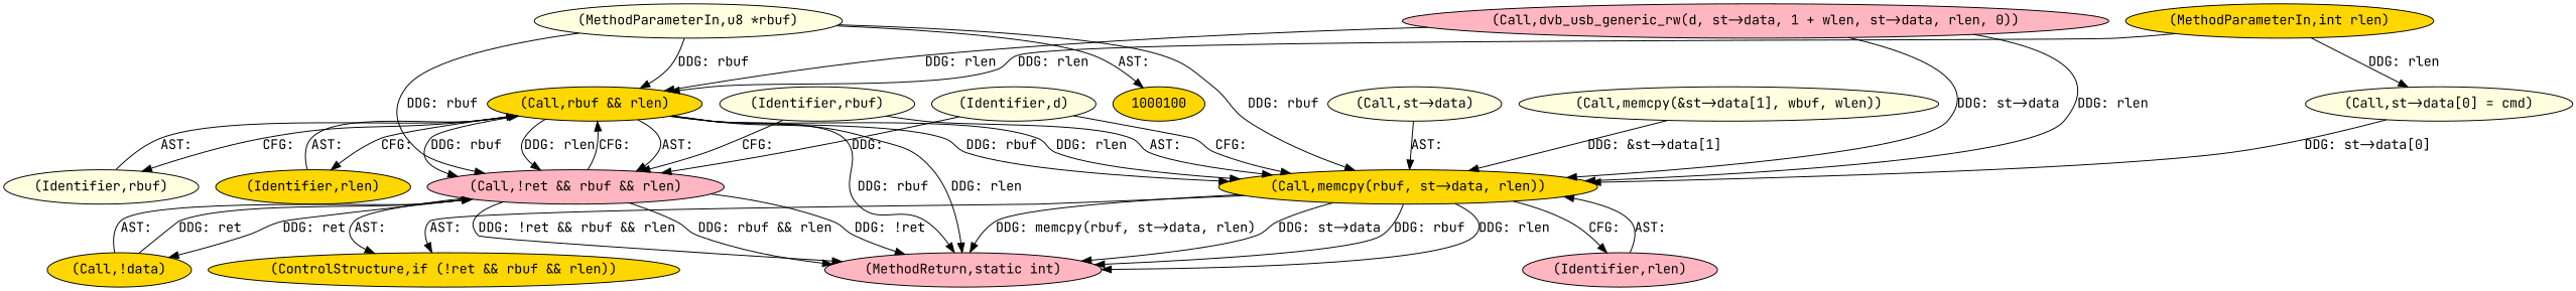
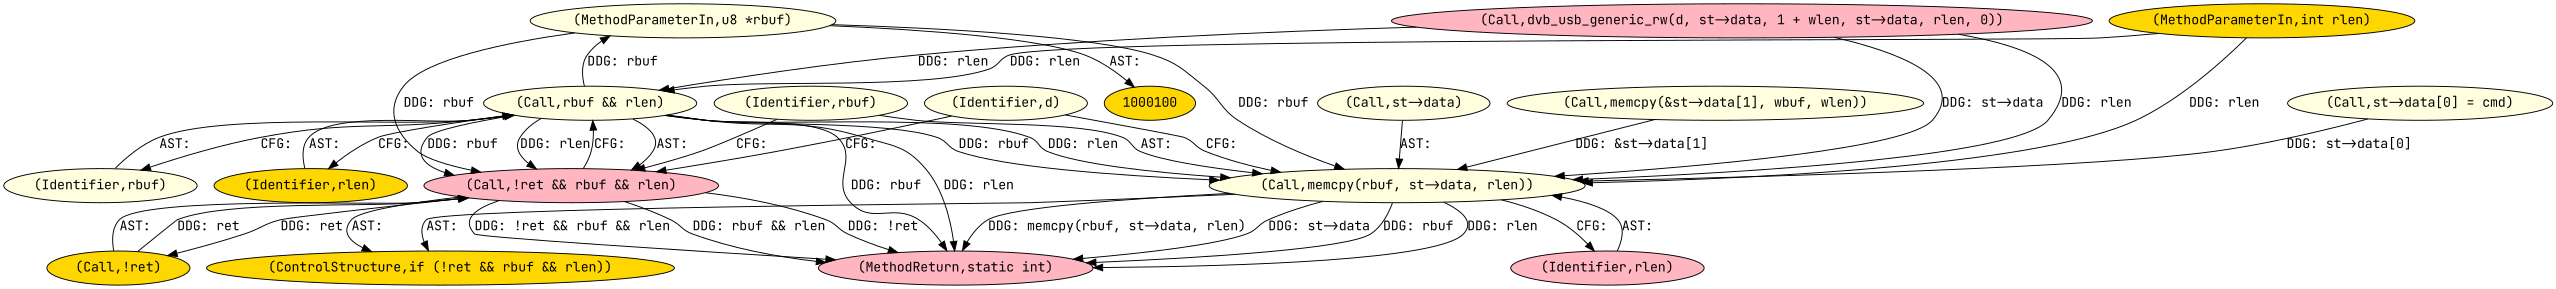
  digraph {
    fontname="JetBrains Mono"
    node [fillcolor=lightyellow fontname="JetBrains Mono" style=filled]
    edge [fontname="JetBrains Mono"]
    n1 [label="(MethodParameterIn,u8 *rbuf)"]
-   n2 [fillcolor=gold label="(Call,rbuf && rlen)"]
-   n3 [fillcolor=gold label="(Call,memcpy(rbuf, st->data, rlen))"]
+   n2 [label="(Call,rbuf && rlen)"]
+   n3 [label="(Call,memcpy(rbuf, st->data, rlen))"]
    1000100 [fillcolor=gold]
    n5 [fillcolor=lightpink label="(Call,!ret && rbuf && rlen)"]
    n6 [fillcolor=lightpink label="(MethodReturn,static int)"]
    n7 [label="(Identifier,rbuf)"]
    n8 [fillcolor=gold label="(Identifier,rlen)"]
    n9 [fillcolor=gold label="(ControlStructure,if (!ret && rbuf && rlen))"]
    n10 [fillcolor=lightpink label="(Identifier,rlen)"]
-   n11 [fillcolor=gold label="(Call,!data)"]
+   n11 [fillcolor=gold label="(Call,!ret)"]
    n12 [label="(Identifier,rbuf)"]
    n13 [label="(Call,st->data[0] = cmd)"]
    n14 [fillcolor=lightpink label="(Call,dvb_usb_generic_rw(d, st->data, 1 + wlen, st->data, rlen, 0))"]
    n15 [label="(Call,st->data)"]
    n16 [fillcolor=gold label="(MethodParameterIn,int rlen)"]
    n17 [label="(Call,memcpy(&st->data[1], wbuf, wlen))"]
    n18 [label="(Identifier,d)"]
-   n1 -> n2 [label="DDG: rbuf"]
+   n2 -> n1 [label="DDG: rbuf"]
    n1 -> n3 [label="DDG: rbuf"]
    n1 -> 1000100 [label="AST: "]
    n1 -> n5 [label="DDG: rbuf"]
    n2 -> n3 [label="DDG: rbuf"]
    n2 -> n3 [label="DDG: rlen"]
    n2 -> n5 [label="AST: "]
    n2 -> n5 [label="DDG: rbuf"]
    n2 -> n5 [label="DDG: rlen"]
    n2 -> n6 [label="DDG: rlen"]
    n2 -> n6 [label="DDG: rbuf"]
    n2 -> n7 [label="CFG: "]
    n2 -> n8 [label="CFG: "]
    n3 -> n6 [label="DDG: rlen"]
    n3 -> n6 [label="DDG: memcpy(rbuf, st->data, rlen)"]
    n3 -> n6 [label="DDG: st->data"]
    n3 -> n6 [label="DDG: rbuf"]
    n3 -> n9 [label="AST: "]
    n3 -> n10 [label="CFG: "]
    n5 -> n2 [label="CFG: "]
    n5 -> n6 [label="DDG: !ret && rbuf && rlen"]
    n5 -> n6 [label="DDG: rbuf && rlen"]
    n5 -> n6 [label="DDG: !ret"]
    n5 -> n9 [label="AST: "]
    n5 -> n11 [label="DDG: ret"]
    n7 -> n2 [label="AST: "]
    n8 -> n2 [label="AST: "]
    n10 -> n3 [label="AST: "]
    n11 -> n5 [label="AST: "]
    n11 -> n5 [label="DDG: ret"]
    n12 -> n3 [label="AST: "]
    n12 -> n5 [label="CFG: "]
    n13 -> n3 [label="DDG: st->data[0]"]
    n14 -> n2 [label="DDG: rlen"]
    n14 -> n3 [label="DDG: st->data"]
    n14 -> n3 [label="DDG: rlen"]
    n15 -> n3 [label="AST: "]
    n16 -> n2 [label="DDG: rlen"]
-   n16 -> n13 [label="DDG: rlen"]
+   n16 -> n3 [label="DDG: rlen"]
    n17 -> n3 [label="DDG: &st->data[1]"]
    n18 -> n3 [label="CFG: "]
-   n18 -> n5 [label="DDG: "]
+   n18 -> n5 [label="CFG: "]
  }
